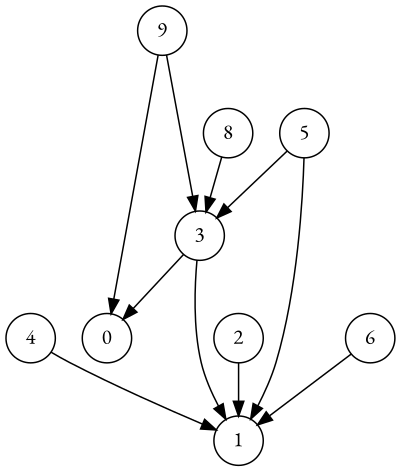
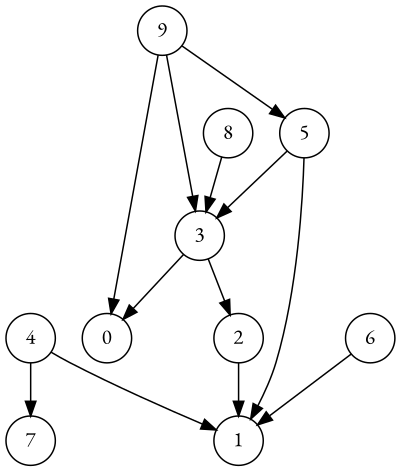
  digraph {
    fontname="EB Garamond"
    splines=true
    node [fontname="EB Garamond" shape=ellipse]
    edge [fontname="EB Garamond"]
    n1 [height=0.3 label=0 width=0.3]
    n2 [height=0.3 label=1 width=0.3]
    n3 [height=0.3 label=2 width=0.3]
    n4 [height=0.3 label=3 width=0.3]
    n5 [height=0.3 label=4 width=0.3]
+   n6 [height=0.3 label=7 width=0.3]
    n7 [height=0.3 label=5 width=0.3]
    n8 [height=0.3 label=6 width=0.3]
    n9 [height=0.3 label=8 width=0.3]
    n10 [height=0.3 label=9 width=0.3]
    n3 -> n2
    n4 -> n1
-   n4 -> n2
+   n4 -> n3
    n5 -> n2
+   n5 -> n6
    n7 -> n2
    n7 -> n4
    n8 -> n2
    n9 -> n4
    n10 -> n1
    n10 -> n4
+   n10 -> n7
  }
